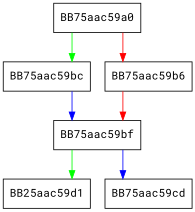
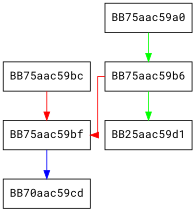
  digraph {
    fontname="Roboto Mono"
    splines=ortho
    node [fontname="Roboto Mono" shape=box]
    edge [color=green fontname="Roboto Mono"]
    BB75aac59a0
    BB75aac59bc
    BB75aac59b6
    BB75aac59bf
    n5 [label=BB25aac59d1]
-   BB75aac59cd
-   BB75aac59a0 -> BB75aac59bc
-   BB75aac59a0 -> BB75aac59b6 [color=red]
-   BB75aac59bc -> BB75aac59bf [color=blue]
+   BB75aac59cd [label=BB70aac59cd]
+   BB75aac59a0 -> BB75aac59b6
+   BB75aac59bc -> BB75aac59bf [color=red]
    BB75aac59b6 -> BB75aac59bf [color=red]
-   BB75aac59bf -> n5
+   BB75aac59b6 -> n5
    BB75aac59bf -> BB75aac59cd [color=blue]
  }
